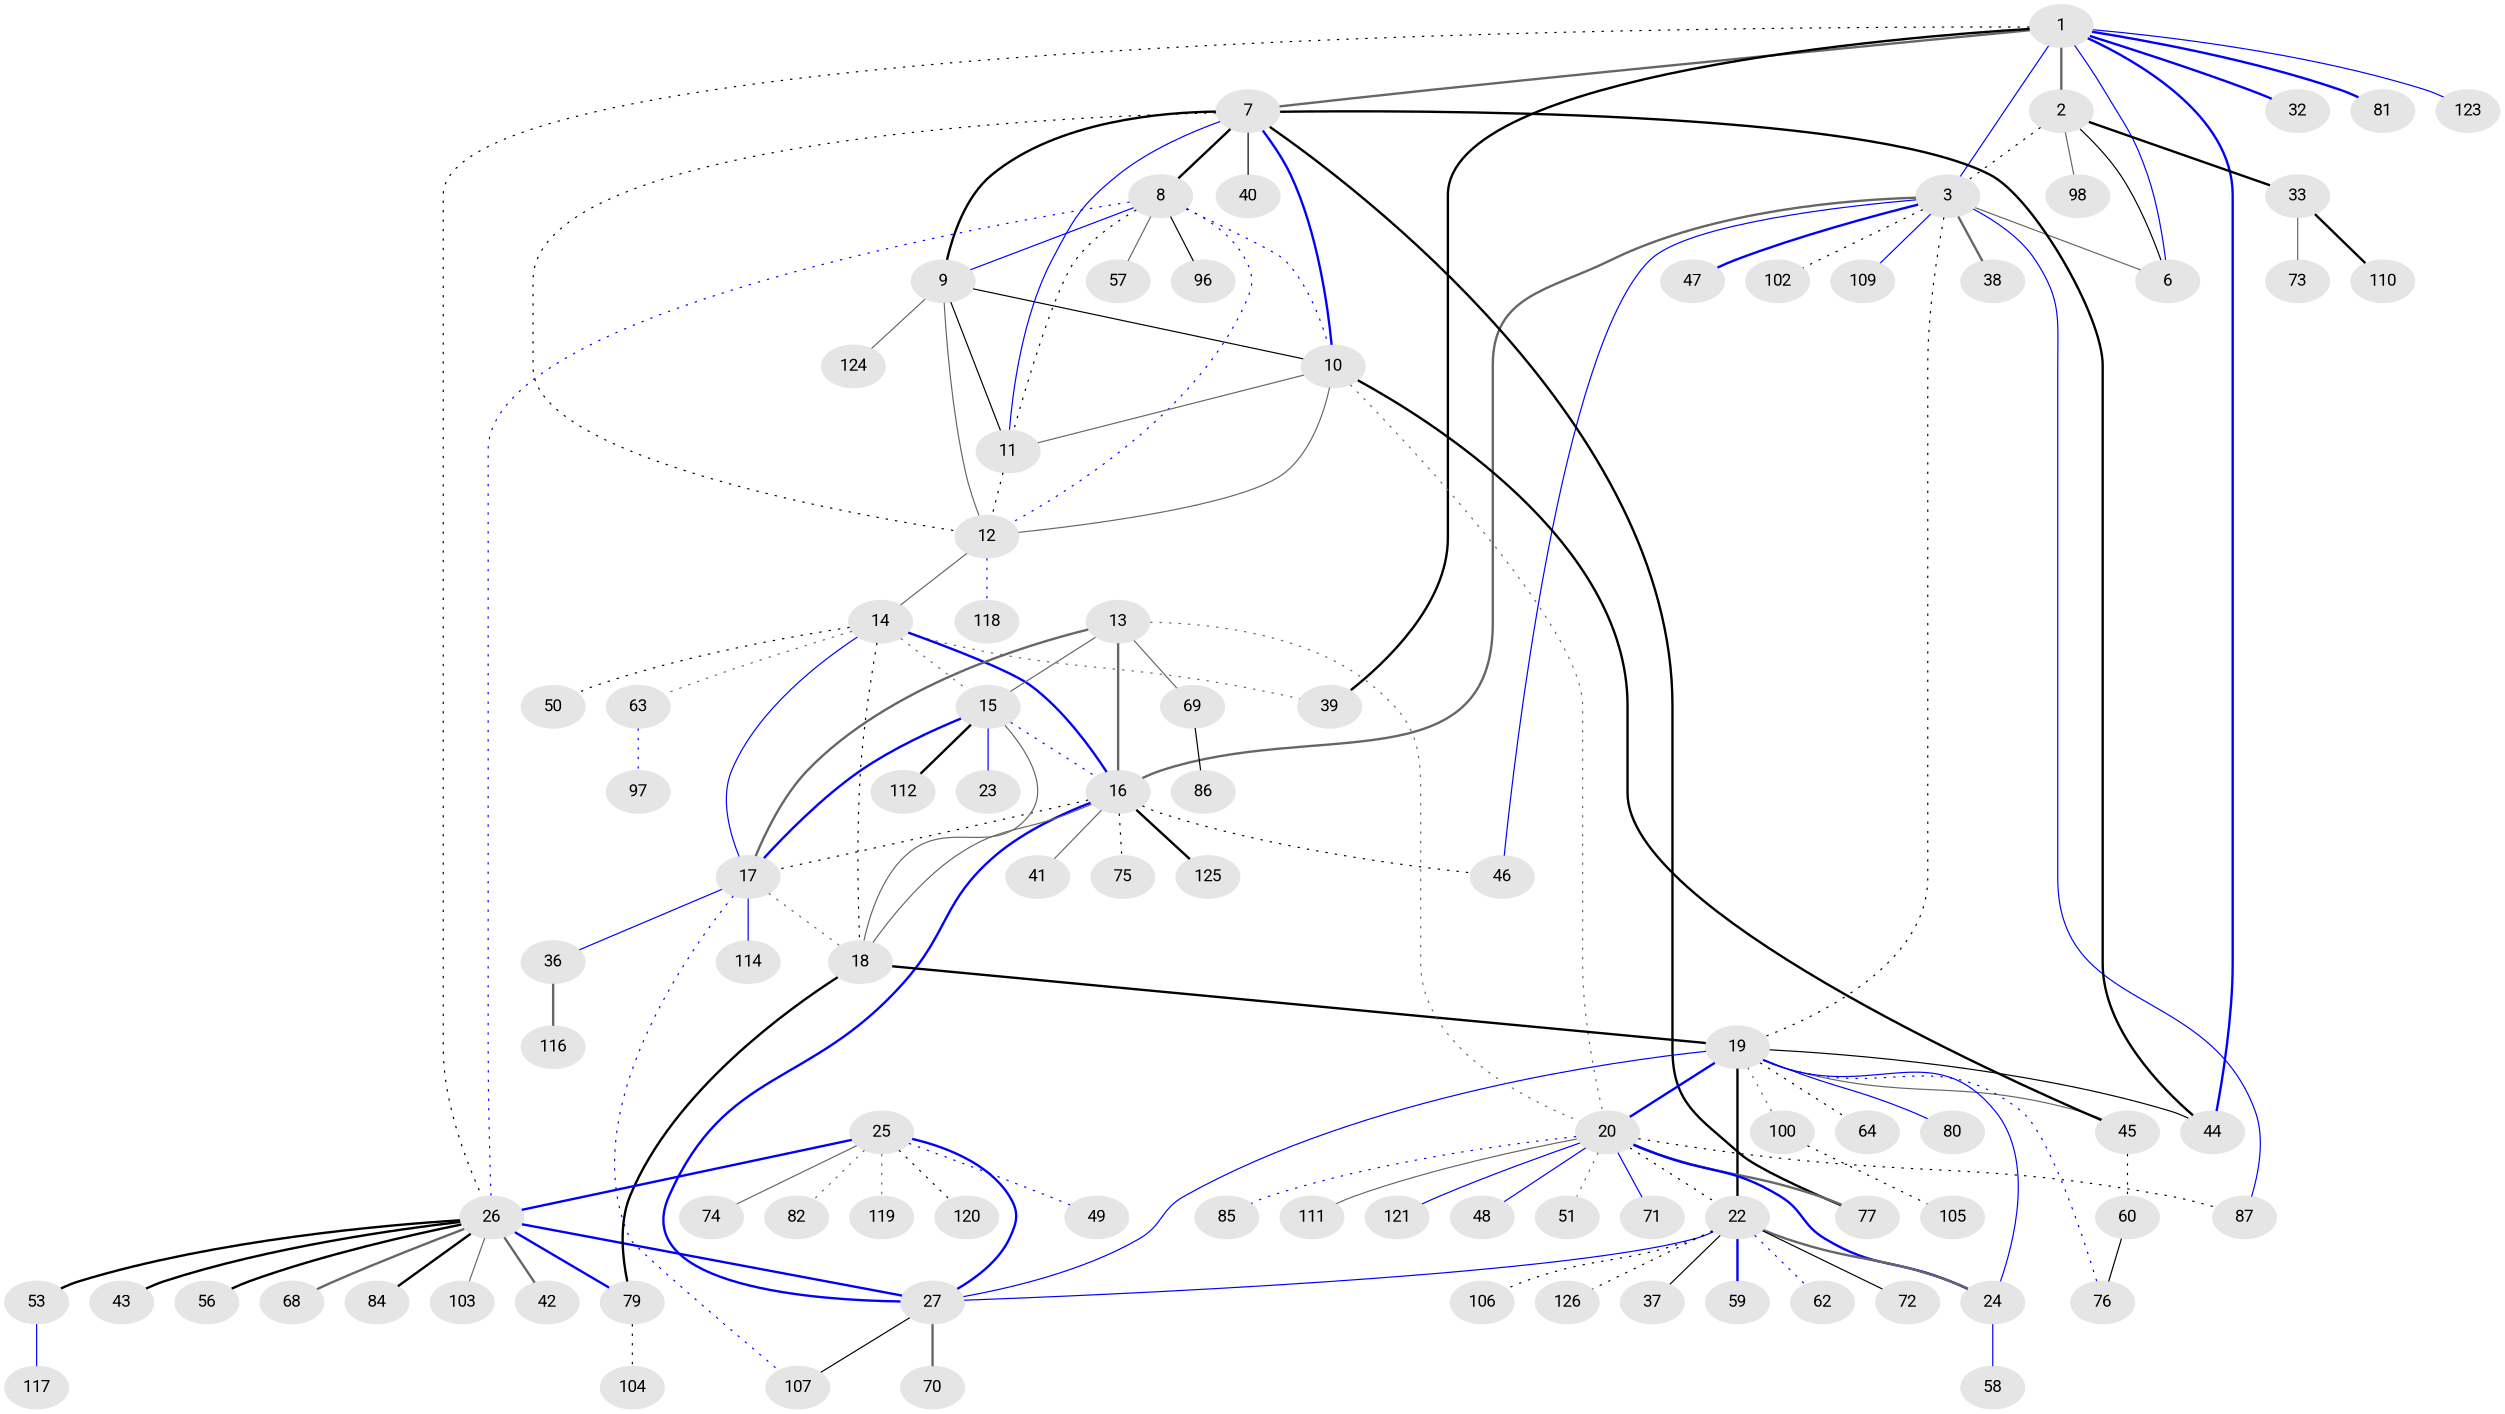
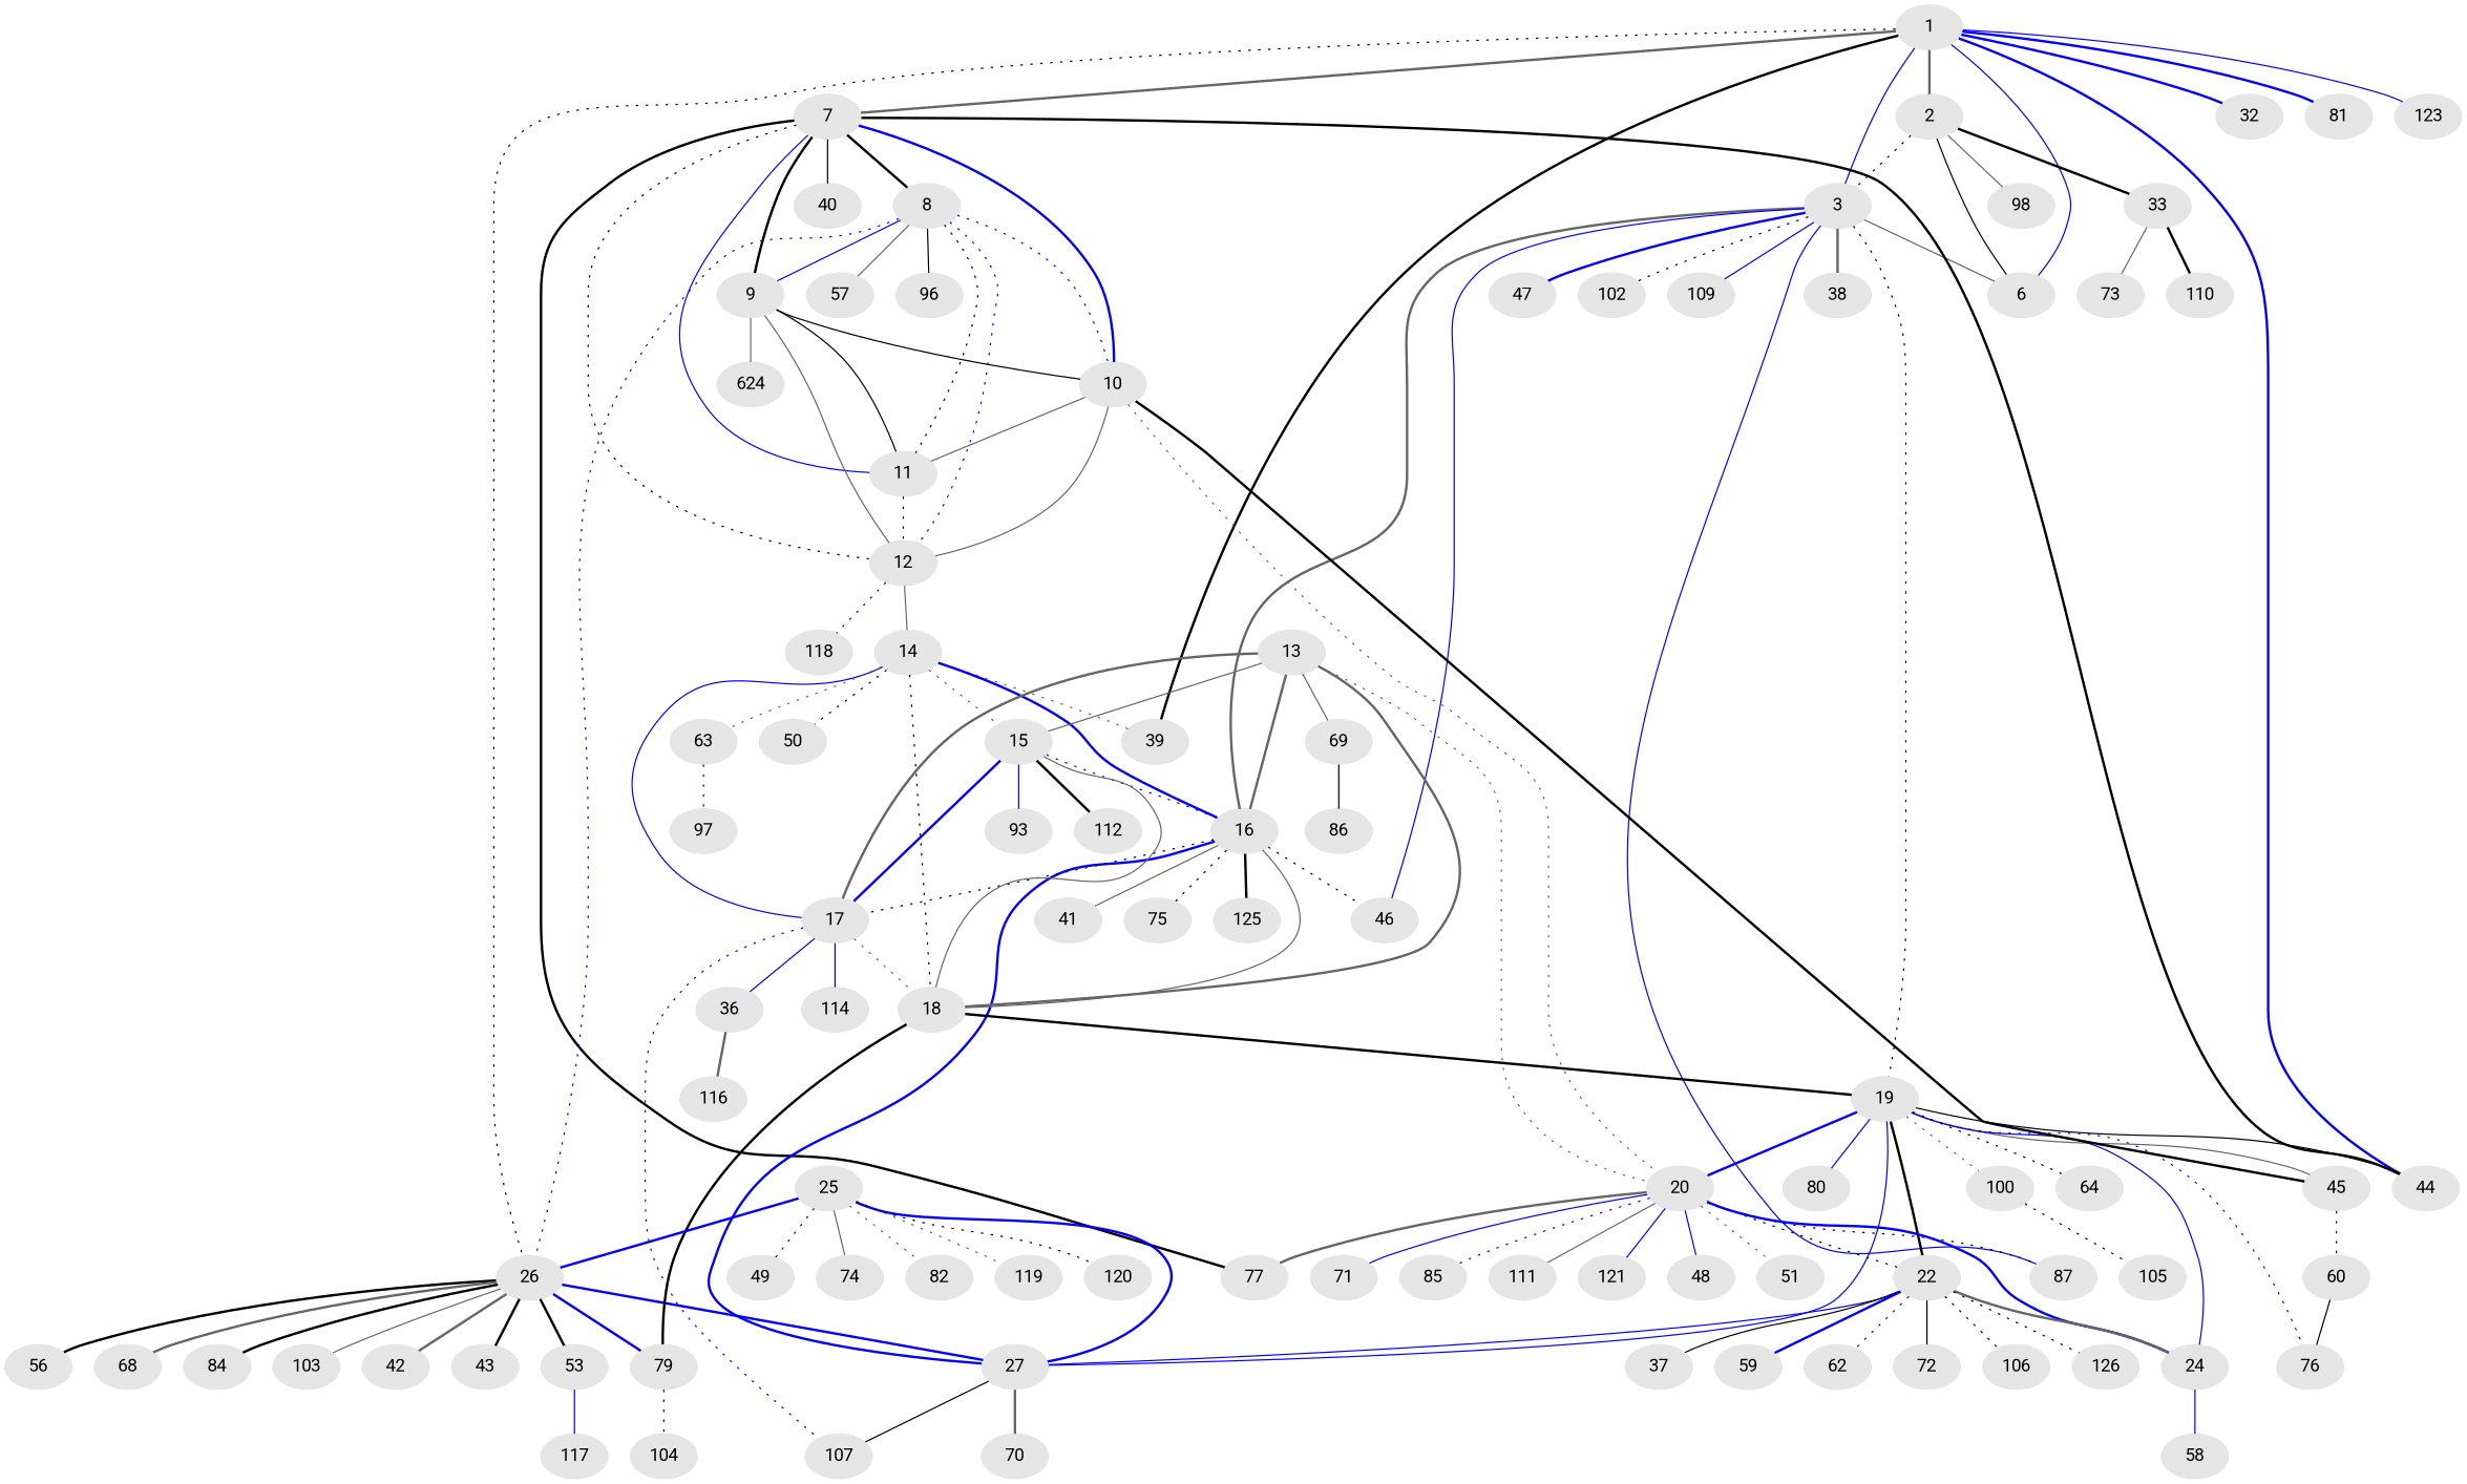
  graph {
    fontname=Roboto
    node [color=gray90 fontname=Roboto style=filled]
    edge [color=black fontname=Roboto style=solid]
    1 [super="+4"]
    2 [super="+54"]
    3 [super="+5"]
    6
    7 [super="+99"]
    26 [super="+28"]
    32
    39
    44 [super="+127"]
    81
    123
    33 [super="+92"]
    98
    16 [super="+88"]
    19 [super="+23"]
    38
    46 [super="+94"]
    47
    87
    102
    109
    8 [super="+83"]
    9 [super="+113"]
    10 [super="+55"]
    11 [super="+89"]
    12 [super="+66"]
    40
    77
    27 [super="+30"]
    79
    42
    43
    53 [super="+90"]
    56
    68
    84
    103
    73
    110
    17 [super="+31"]
    18 [super="+52"]
    41 [super="+101"]
    75 [super="+122"]
    125
    20 [super="+21"]
    45 [super="+108"]
    22 [super="+35"]
    24 [super="+67"]
    64
    76
    80
    100
    57 [super="+78"]
    96
-   124
+   124 [label=624]
    14 [super="+65"]
    118
    48
    51
    71
    85
    111
    121
    60
    15 [super="+91"]
    50
    63
    13
    69
-   93 [label=23]
+   93
    112
    36 [super="+95"]
    107
    114
    86
    97
    70
    116
    104
    37
    59
    62 [super="+115"]
    72
    106
    126
    58
    105
    25 [super="+29"]
    49
    74
    82
    119
    120
    117
    1 -- 2 [color=gray40 style=bold weight=2]
    1 -- 3 [color=blue weight=4]
    1 -- 6 [color=blue weight=2]
    1 -- 7 [color=gray40 style=bold]
    1 -- 26 [style=dotted]
    1 -- 32 [color=blue style=bold]
    1 -- 39 [style=bold]
    1 -- 44 [color=blue style=bold]
    1 -- 81 [color=blue style=bold]
    1 -- 123 [color=blue]
    2 -- 3 [style=dotted weight=2]
    2 -- 6
    2 -- 33 [style=bold]
    2 -- 98 [color=gray40]
    3 -- 6 [color=gray40 weight=2]
    3 -- 16 [color=gray40 style=bold]
    3 -- 19 [style=dotted]
    3 -- 38 [color=gray40 style=bold]
    3 -- 46 [color=blue]
    3 -- 47 [color=blue style=bold]
    3 -- 87 [color=blue]
    3 -- 102 [style=dotted]
    3 -- 109 [color=blue]
    7 -- 44 [style=bold]
    7 -- 8 [style=bold]
    7 -- 9 [style=bold]
    7 -- 10 [color=blue style=bold]
    7 -- 11 [color=blue]
    7 -- 12 [style=dotted]
    7 -- 40
    7 -- 77 [style=bold]
    26 -- 27 [color=blue style=bold weight=4]
    26 -- 79 [color=blue style=bold]
    26 -- 42 [color=gray40 style=bold]
    26 -- 43 [style=bold]
    26 -- 53 [style=bold]
    26 -- 56 [style=bold]
    26 -- 68 [color=gray40 style=bold]
    26 -- 84 [style=bold]
    26 -- 103 [color=gray40]
    33 -- 73 [color=gray40]
    33 -- 110 [style=bold]
    16 -- 46 [style=dotted]
    16 -- 27 [color=blue style=bold]
    16 -- 17 [style=dotted]
    16 -- 18 [color=gray40]
    16 -- 41 [color=gray40]
    16 -- 75 [style=dotted]
    16 -- 125 [style=bold]
    19 -- 44
    19 -- 27 [color=blue]
    19 -- 20 [color=blue style=bold weight=4]
    19 -- 45 [color=gray40]
    19 -- 22 [style=bold weight=2]
    19 -- 24 [color=blue weight=2]
    19 -- 64 [style=dotted]
    19 -- 76 [color=blue style=dotted]
    19 -- 80 [color=blue]
    19 -- 100 [color=gray40 style=dotted]
    8 -- 26 [color=blue style=dotted]
    8 -- 9 [color=blue]
    8 -- 10 [color=blue style=dotted]
    8 -- 11 [style=dotted]
    8 -- 12 [color=blue style=dotted]
    8 -- 57 [color=gray40]
    8 -- 96
    9 -- 10
    9 -- 11
    9 -- 12 [color=gray40]
    9 -- 124 [color=gray40]
    10 -- 11 [color=gray40]
    10 -- 12 [color=gray40]
    10 -- 20 [color=gray40 style=dotted]
    10 -- 45 [style=bold]
    11 -- 12 [style=dotted]
    12 -- 14 [color=gray40]
    12 -- 118 [color=blue style=dotted]
    27 -- 107
    27 -- 70 [color=gray40 style=bold]
    79 -- 104 [style=dotted]
    53 -- 117 [color=blue]
    17 -- 18 [color=gray40 style=dotted]
    17 -- 36 [color=blue]
    17 -- 107 [color=blue style=dotted]
    17 -- 114 [color=blue]
    18 -- 19 [style=bold]
    18 -- 79 [style=bold]
    20 -- 87 [style=dotted]
    20 -- 77 [color=gray40 style=bold]
    20 -- 22 [style=dotted weight=2]
    20 -- 24 [color=blue style=bold weight=2]
    20 -- 48 [color=blue]
    20 -- 51 [color=gray40 style=dotted]
    20 -- 71 [color=blue]
    20 -- 85 [color=blue style=dotted]
    20 -- 111 [color=gray40]
    20 -- 121 [color=blue]
    45 -- 60 [style=dotted]
    22 -- 27 [color=blue]
    22 -- 24 [color=gray40 style=bold]
    22 -- 37
    22 -- 59 [color=blue style=bold]
    22 -- 62 [color=blue style=dotted]
    22 -- 72
    22 -- 106 [style=dotted]
    22 -- 126 [style=dotted]
    24 -- 58 [color=blue]
    100 -- 105 [style=dotted]
    14 -- 39 [color=gray40 style=dotted]
    14 -- 16 [color=blue style=bold]
    14 -- 17 [color=blue]
    14 -- 18 [style=dotted]
    14 -- 15 [color=gray40 style=dotted]
    14 -- 50 [style=dotted]
    14 -- 63 [color=gray40 style=dotted]
    60 -- 76
    15 -- 16 [color=blue style=dotted]
    15 -- 17 [color=blue style=bold]
    15 -- 18 [color=gray40]
    15 -- 93 [color=blue]
    15 -- 112 [style=bold]
    63 -- 97 [color=blue style=dotted]
    13 -- 16 [color=gray40 style=bold]
    13 -- 17 [color=gray40 style=bold]
+   13 -- 18 [color=gray40 style=bold]
    13 -- 20 [color=gray40 style=dotted]
    13 -- 15 [color=gray40]
    13 -- 69 [color=gray40]
    69 -- 86
    36 -- 116 [color=gray40 style=bold]
    25 -- 26 [color=blue style=bold weight=4]
    25 -- 27 [color=blue style=bold weight=4]
    25 -- 49 [color=blue style=dotted]
    25 -- 74 [color=gray40]
    25 -- 82 [color=gray40 style=dotted]
    25 -- 119 [color=gray40 style=dotted]
    25 -- 120 [style=dotted]
  }
